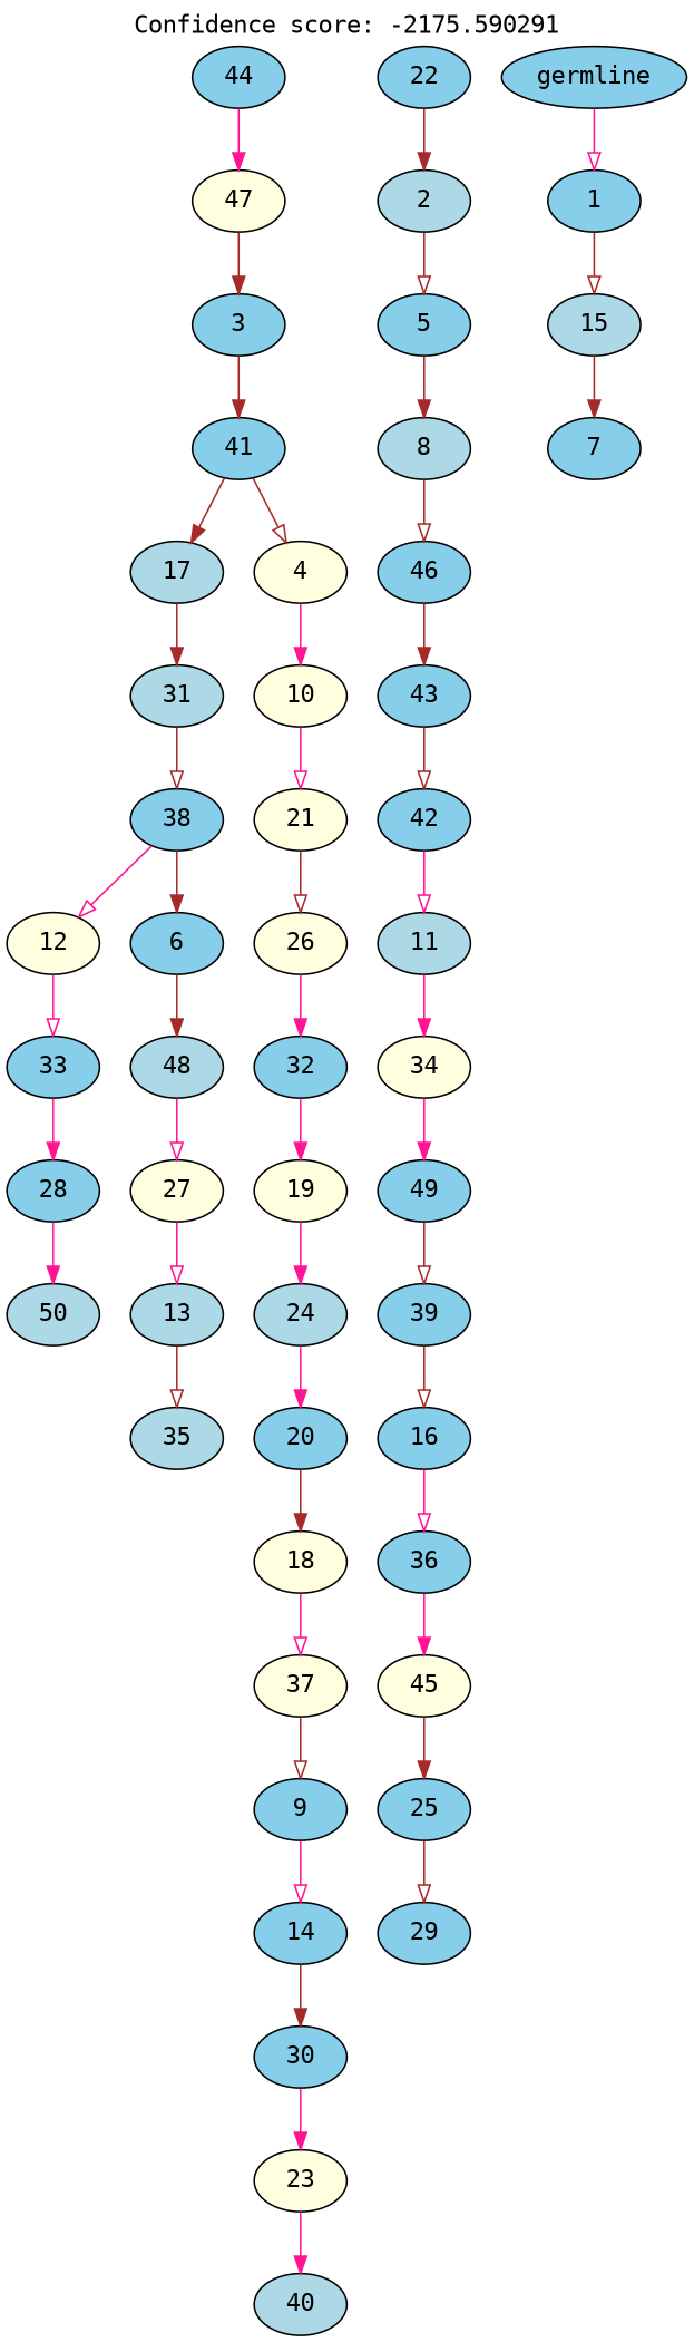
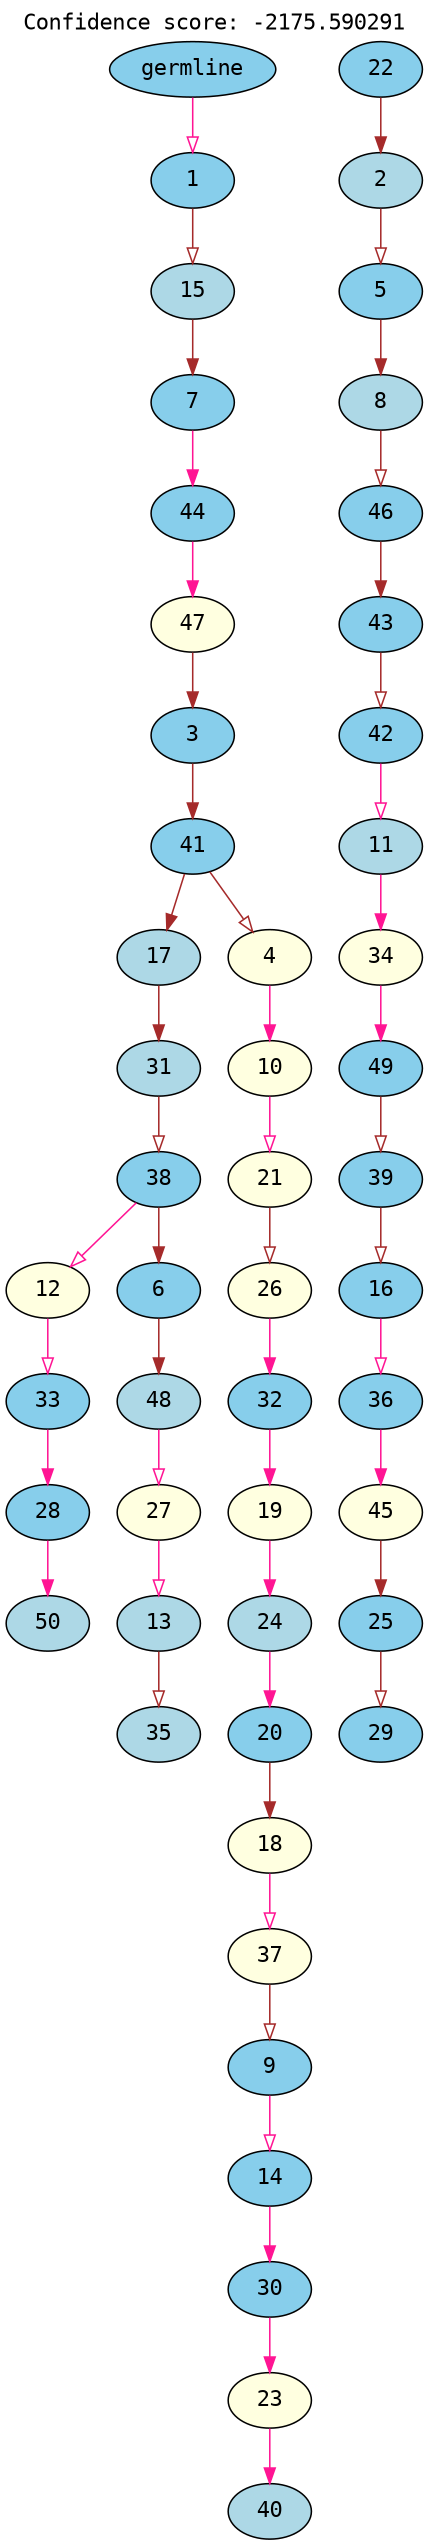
  digraph {
    fontname="DejaVu Sans Mono"
    label="Confidence score: -2175.590291"
    labelloc=t
    node [fillcolor=skyblue fontname="DejaVu Sans Mono" style=filled]
    edge [arrowhead=normal color=brown fontname="DejaVu Sans Mono"]
    n1 [label=28]
    n2 [fillcolor=lightblue label=50]
    n3 [label=33]
    n4 [fillcolor=lightyellow label=12]
    n5 [fillcolor=lightblue label=13]
    n6 [fillcolor=lightblue label=35]
    n7 [fillcolor=lightyellow label=27]
    n8 [fillcolor=lightblue label=48]
    n9 [label=6]
    n10 [label=38]
    n11 [fillcolor=lightblue label=31]
    n12 [fillcolor=lightblue label=17]
    n13 [label=25]
    n14 [label=29]
    n15 [fillcolor=lightyellow label=45]
    n16 [label=36]
    n17 [label=16]
    n18 [label=39]
    n19 [label=49]
    n20 [fillcolor=lightyellow label=34]
    n21 [fillcolor=lightblue label=11]
    n22 [label=42]
    n23 [label=43]
    n24 [label=46]
    n25 [fillcolor=lightblue label=8]
    n26 [label=5]
    n27 [fillcolor=lightblue label=2]
    n28 [label=22]
    n29 [fillcolor=lightblue label=40]
    n30 [fillcolor=lightyellow label=23]
    n31 [label=30]
    n32 [label=14]
    n33 [label=9]
    n34 [fillcolor=lightyellow label=37]
    n35 [fillcolor=lightyellow label=18]
    n36 [label=20]
    n37 [fillcolor=lightblue label=24]
    n38 [fillcolor=lightyellow label=19]
    n39 [label=32]
    n40 [fillcolor=lightyellow label=26]
    n41 [fillcolor=lightyellow label=21]
    n42 [fillcolor=lightyellow label=10]
    n43 [fillcolor=lightyellow label=4]
    n44 [label=41]
    n45 [label=3]
    n46 [fillcolor=lightyellow label=47]
    n47 [label=44]
    n48 [label=7]
    n49 [fillcolor=lightblue label=15]
    n50 [label=1]
    n51 [label=germline]
    n1 -> n2 [color=deeppink]
    n3 -> n1 [color=deeppink]
    n4 -> n3 [arrowhead=onormal color=deeppink]
    n5 -> n6 [arrowhead=onormal]
    n7 -> n5 [arrowhead=onormal color=deeppink]
    n8 -> n7 [arrowhead=onormal color=deeppink]
    n9 -> n8
    n10 -> n4 [arrowhead=onormal color=deeppink]
    n10 -> n9
    n11 -> n10 [arrowhead=onormal]
    n12 -> n11
    n13 -> n14 [arrowhead=onormal]
    n15 -> n13
    n16 -> n15 [color=deeppink]
    n17 -> n16 [arrowhead=onormal color=deeppink]
    n18 -> n17 [arrowhead=onormal]
    n19 -> n18 [arrowhead=onormal]
    n20 -> n19 [color=deeppink]
    n21 -> n20 [color=deeppink]
    n22 -> n21 [arrowhead=onormal color=deeppink]
    n23 -> n22 [arrowhead=onormal]
    n24 -> n23
    n25 -> n24 [arrowhead=onormal]
    n26 -> n25
    n27 -> n26 [arrowhead=onormal]
    n28 -> n27
    n30 -> n29 [color=deeppink]
    n31 -> n30 [color=deeppink]
-   n32 -> n31
+   n32 -> n31 [color=deeppink]
    n33 -> n32 [arrowhead=onormal color=deeppink]
    n34 -> n33 [arrowhead=onormal]
    n35 -> n34 [arrowhead=onormal color=deeppink]
    n36 -> n35
    n37 -> n36 [color=deeppink]
    n38 -> n37 [color=deeppink]
    n39 -> n38 [color=deeppink]
    n40 -> n39 [color=deeppink]
    n41 -> n40 [arrowhead=onormal]
    n42 -> n41 [arrowhead=onormal color=deeppink]
    n43 -> n42 [color=deeppink]
    n44 -> n12
    n44 -> n43 [arrowhead=onormal]
    n45 -> n44
    n46 -> n45
    n47 -> n46 [color=deeppink]
+   n48 -> n47 [color=deeppink]
    n49 -> n48
    n50 -> n49 [arrowhead=onormal]
    n51 -> n50 [arrowhead=onormal color=deeppink]
  }
